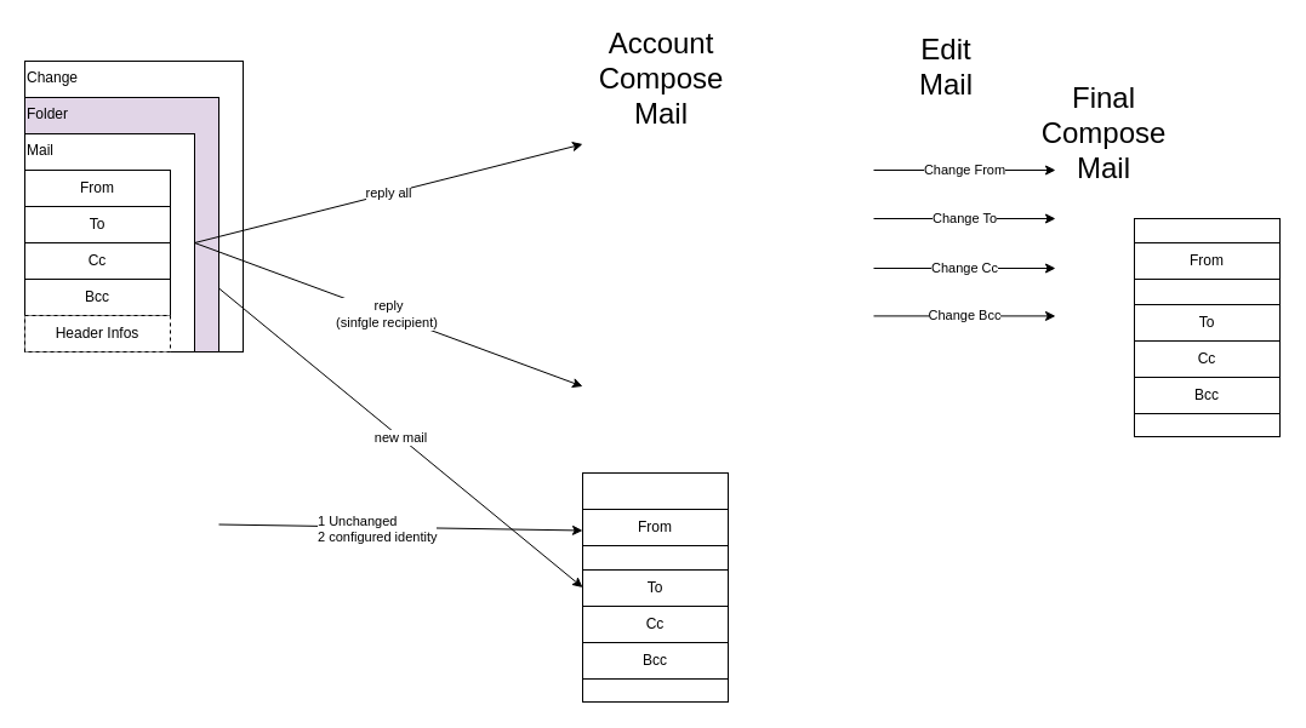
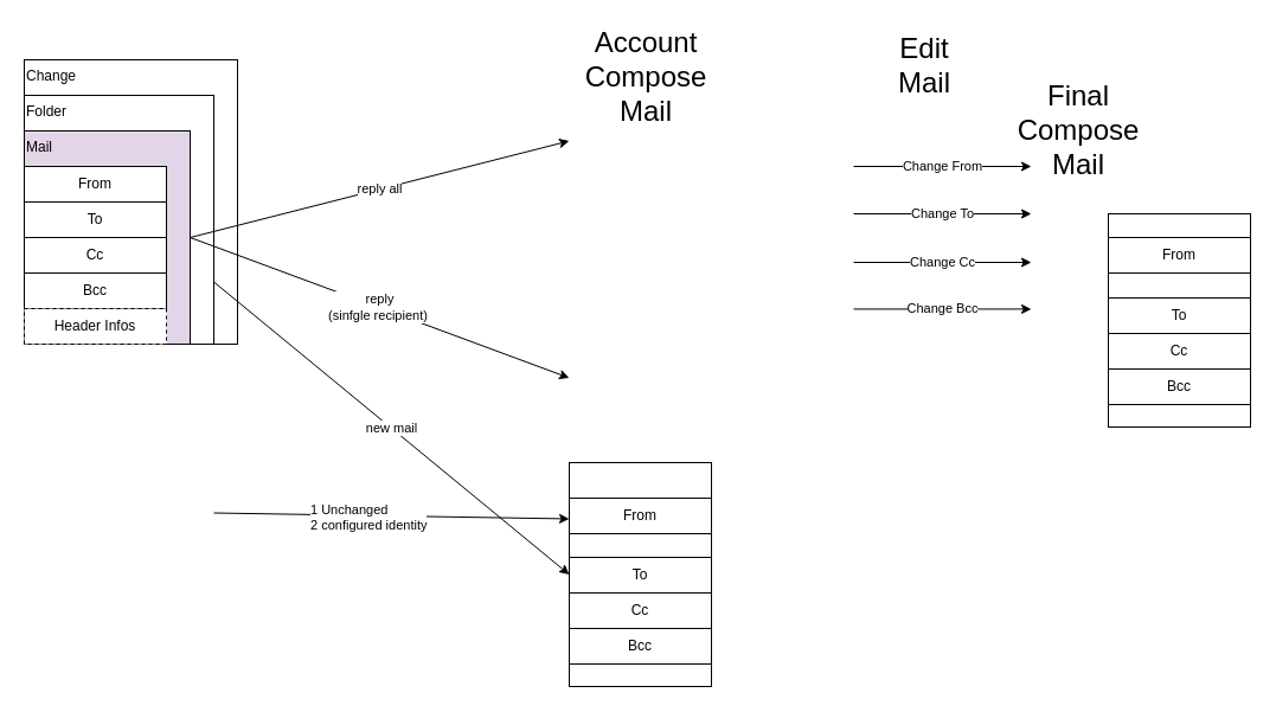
  <mxCell id="0" />
  <mxCell id="1" parent="0" />
  <mxCell id="2" value="Change" style="rounded=0;whiteSpace=wrap;html=1;align=left;verticalAlign=top;" parent="1" vertex="1"><mxGeometry x="20" y="50" width="180" height="240" as="geometry" /></mxCell>
- <mxCell id="3" value="Folder" style="rounded=0;whiteSpace=wrap;html=1;align=left;verticalAlign=top;fillColor=#e1d5e7;" parent="1" vertex="1"><mxGeometry x="20" y="80" width="160" height="210" as="geometry" /></mxCell>
- <mxCell id="4" value="Mail" style="rounded=0;whiteSpace=wrap;html=1;align=left;verticalAlign=top;" parent="1" vertex="1"><mxGeometry x="20" y="110" width="140" height="180" as="geometry" /></mxCell>
+ <mxCell id="3" value="Folder" style="rounded=0;whiteSpace=wrap;html=1;align=left;verticalAlign=top;" parent="1" vertex="1"><mxGeometry x="20" y="80" width="160" height="210" as="geometry" /></mxCell>
+ <mxCell id="4" value="Mail" style="rounded=0;whiteSpace=wrap;html=1;align=left;verticalAlign=top;fillColor=#e1d5e7;" parent="1" vertex="1"><mxGeometry x="20" y="110" width="140" height="180" as="geometry" /></mxCell>
  <mxCell id="5" value="From" style="rounded=0;whiteSpace=wrap;html=1;" parent="1" vertex="1"><mxGeometry x="20" y="140" width="120" height="30" as="geometry" /></mxCell>
  <mxCell id="6" value="To" style="rounded=0;whiteSpace=wrap;html=1;" parent="1" vertex="1"><mxGeometry x="20" y="170" width="120" height="30" as="geometry" /></mxCell>
  <mxCell id="7" value="Cc" style="rounded=0;whiteSpace=wrap;html=1;" parent="1" vertex="1"><mxGeometry x="20" y="200" width="120" height="30" as="geometry" /></mxCell>
  <mxCell id="8" value="Bcc" style="rounded=0;whiteSpace=wrap;html=1;" parent="1" vertex="1"><mxGeometry x="20" y="230" width="120" height="30" as="geometry" /></mxCell>
  <mxCell id="9" value="Header Infos" style="rounded=0;whiteSpace=wrap;html=1;dashed=1;" parent="1" vertex="1"><mxGeometry x="20" y="260" width="120" height="30" as="geometry" /></mxCell>
  <mxCell id="10" value="" style="rounded=0;whiteSpace=wrap;html=1;" parent="1" vertex="1"><mxGeometry x="480" y="390" width="120" height="189" as="geometry" /></mxCell>
  <mxCell id="11" value="new mail" style="endArrow=classic;html=1;rounded=0;entryX=0;entryY=0.5;entryDx=0;entryDy=0;exitX=1;exitY=0.75;exitDx=0;exitDy=0;" parent="1" source="3" target="10" edge="1"><mxGeometry width="50" height="50" relative="1" as="geometry"><mxPoint x="320" y="519" as="sourcePoint" /><mxPoint x="400" y="359" as="targetPoint" /></mxGeometry></mxCell>
  <mxCell id="12" value="reply&lt;br&gt;(sinfgle recipient)&amp;nbsp;" style="endArrow=classic;html=1;rounded=0;entryX=0;entryY=0.5;entryDx=0;entryDy=0;exitX=1;exitY=0.5;exitDx=0;exitDy=0;" parent="1" source="4" edge="1"><mxGeometry width="50" height="50" relative="1" as="geometry"><mxPoint x="280" y="319" as="sourcePoint" /><mxPoint x="480" y="318.5" as="targetPoint" /></mxGeometry></mxCell>
  <mxCell id="13" value="reply all" style="endArrow=classic;html=1;rounded=0;entryX=0;entryY=0.5;entryDx=0;entryDy=0;exitX=1;exitY=0.5;exitDx=0;exitDy=0;" parent="1" source="4" edge="1"><mxGeometry width="50" height="50" relative="1" as="geometry"><mxPoint x="280" y="119" as="sourcePoint" /><mxPoint x="480" y="118.5" as="targetPoint" /></mxGeometry></mxCell>
  <mxCell id="14" value="To" style="rounded=0;whiteSpace=wrap;html=1;" parent="1" vertex="1"><mxGeometry x="480" y="470" width="120" height="30" as="geometry" /></mxCell>
  <mxCell id="15" value="1 Unchanged&lt;br&gt;&lt;div style=&quot;&quot;&gt;2 configured identity&lt;/div&gt;&lt;div style=&quot;&quot;&gt;&lt;br&gt;&lt;/div&gt;" style="endArrow=classic;html=1;rounded=0;entryX=0;entryY=0.5;entryDx=0;entryDy=0;align=left;" parent="1" edge="1"><mxGeometry x="-0.466" y="-9" width="50" height="50" relative="1" as="geometry"><mxPoint x="180" y="432.5" as="sourcePoint" /><mxPoint x="480" y="437.5" as="targetPoint" /><mxPoint as="offset" /></mxGeometry></mxCell>
  <mxCell id="16" value="Account&lt;br&gt;Compose Mail" style="text;html=1;strokeColor=none;fillColor=none;align=center;verticalAlign=middle;whiteSpace=wrap;rounded=0;fontSize=24;" parent="1" vertex="1"><mxGeometry x="490" y="30" width="110" height="70" as="geometry" /></mxCell>
  <mxCell id="17" value="Edit&lt;br&gt;Mail" style="text;html=1;strokeColor=none;fillColor=none;align=center;verticalAlign=middle;whiteSpace=wrap;rounded=0;fontSize=24;" parent="1" vertex="1"><mxGeometry x="725" y="20" width="110" height="70" as="geometry" /></mxCell>
  <mxCell id="18" value="Final&lt;br&gt;Compose Mail" style="text;html=1;strokeColor=none;fillColor=none;align=center;verticalAlign=middle;whiteSpace=wrap;rounded=0;fontSize=24;" parent="1" vertex="1"><mxGeometry x="855" y="75" width="110" height="70" as="geometry" /></mxCell>
  <mxCell id="19" value="Change To" style="endArrow=classic;html=1;rounded=0;" parent="1" edge="1"><mxGeometry width="50" height="50" relative="1" as="geometry"><mxPoint x="720" y="180" as="sourcePoint" /><mxPoint x="870" y="180" as="targetPoint" /></mxGeometry></mxCell>
  <mxCell id="20" value="Change Cc" style="endArrow=classic;html=1;rounded=0;" parent="1" edge="1"><mxGeometry width="50" height="50" relative="1" as="geometry"><mxPoint x="720" y="221" as="sourcePoint" /><mxPoint x="870" y="221" as="targetPoint" /></mxGeometry></mxCell>
  <mxCell id="21" value="Change Bcc" style="endArrow=classic;html=1;rounded=0;" parent="1" edge="1"><mxGeometry width="50" height="50" relative="1" as="geometry"><mxPoint x="720" y="260.41" as="sourcePoint" /><mxPoint x="870" y="260.41" as="targetPoint" /></mxGeometry></mxCell>
  <mxCell id="22" value="" style="rounded=0;whiteSpace=wrap;html=1;" parent="1" vertex="1"><mxGeometry x="935" y="180" width="120" height="180" as="geometry" /></mxCell>
  <mxCell id="23" value="To" style="rounded=0;whiteSpace=wrap;html=1;" parent="1" vertex="1"><mxGeometry x="935" y="251" width="120" height="30" as="geometry" /></mxCell>
  <mxCell id="24" value="Cc" style="rounded=0;whiteSpace=wrap;html=1;" parent="1" vertex="1"><mxGeometry x="480" y="500" width="120" height="30" as="geometry" /></mxCell>
  <mxCell id="25" value="Bcc" style="rounded=0;whiteSpace=wrap;html=1;" parent="1" vertex="1"><mxGeometry x="480" y="530" width="120" height="30" as="geometry" /></mxCell>
  <mxCell id="26" value="Cc" style="rounded=0;whiteSpace=wrap;html=1;" parent="1" vertex="1"><mxGeometry x="935" y="281" width="120" height="30" as="geometry" /></mxCell>
  <mxCell id="27" value="Bcc" style="rounded=0;whiteSpace=wrap;html=1;" parent="1" vertex="1"><mxGeometry x="935" y="311" width="120" height="30" as="geometry" /></mxCell>
  <mxCell id="28" value="From" style="rounded=0;whiteSpace=wrap;html=1;" parent="1" vertex="1"><mxGeometry x="480" y="420" width="120" height="30" as="geometry" /></mxCell>
  <mxCell id="29" value="From" style="rounded=0;whiteSpace=wrap;html=1;" parent="1" vertex="1"><mxGeometry x="935" y="200" width="120" height="30" as="geometry" /></mxCell>
  <mxCell id="30" value="Change From" style="endArrow=classic;html=1;rounded=0;" edge="1" parent="1"><mxGeometry width="50" height="50" relative="1" as="geometry"><mxPoint x="720" y="140" as="sourcePoint" /><mxPoint x="870" y="140" as="targetPoint" /></mxGeometry></mxCell>
